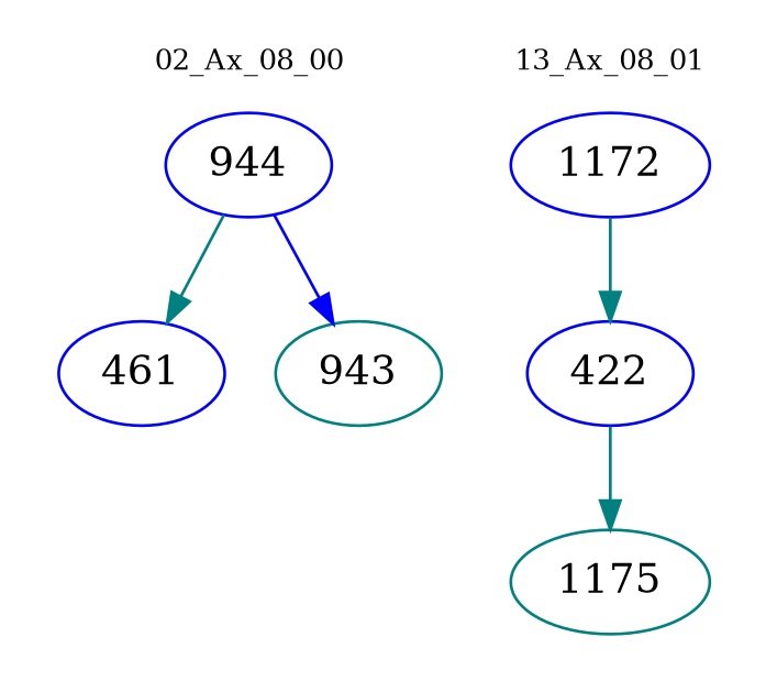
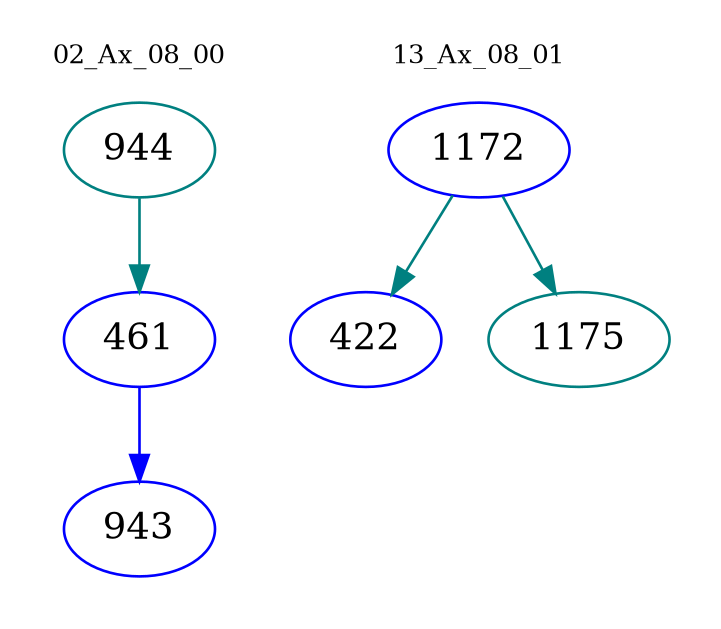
  digraph {
    node [color=blue]
    edge [color=teal]
-   n1 [label=944]
+   n1 [color=teal label=944]
    n2 [label=461]
-   n3 [color=teal label=943]
+   n3 [label=943]
    n4 [label=1172]
    n5 [label=422]
    n6 [color=teal label=1175]
    subgraph cluster_1 {
      color=white
      fontsize=10
      label="02_Ax_08_00"
      n1
      n2
      n3
    }
    subgraph cluster_2 {
      color=white
      fontsize=10
      label="13_Ax_08_01"
      n4
      n5
      n6
    }
    n1 -> n2
-   n1 -> n3 [color=blue]
+   n2 -> n3 [color=blue]
    n4 -> n5
-   n5 -> n6
+   n4 -> n6
  }
